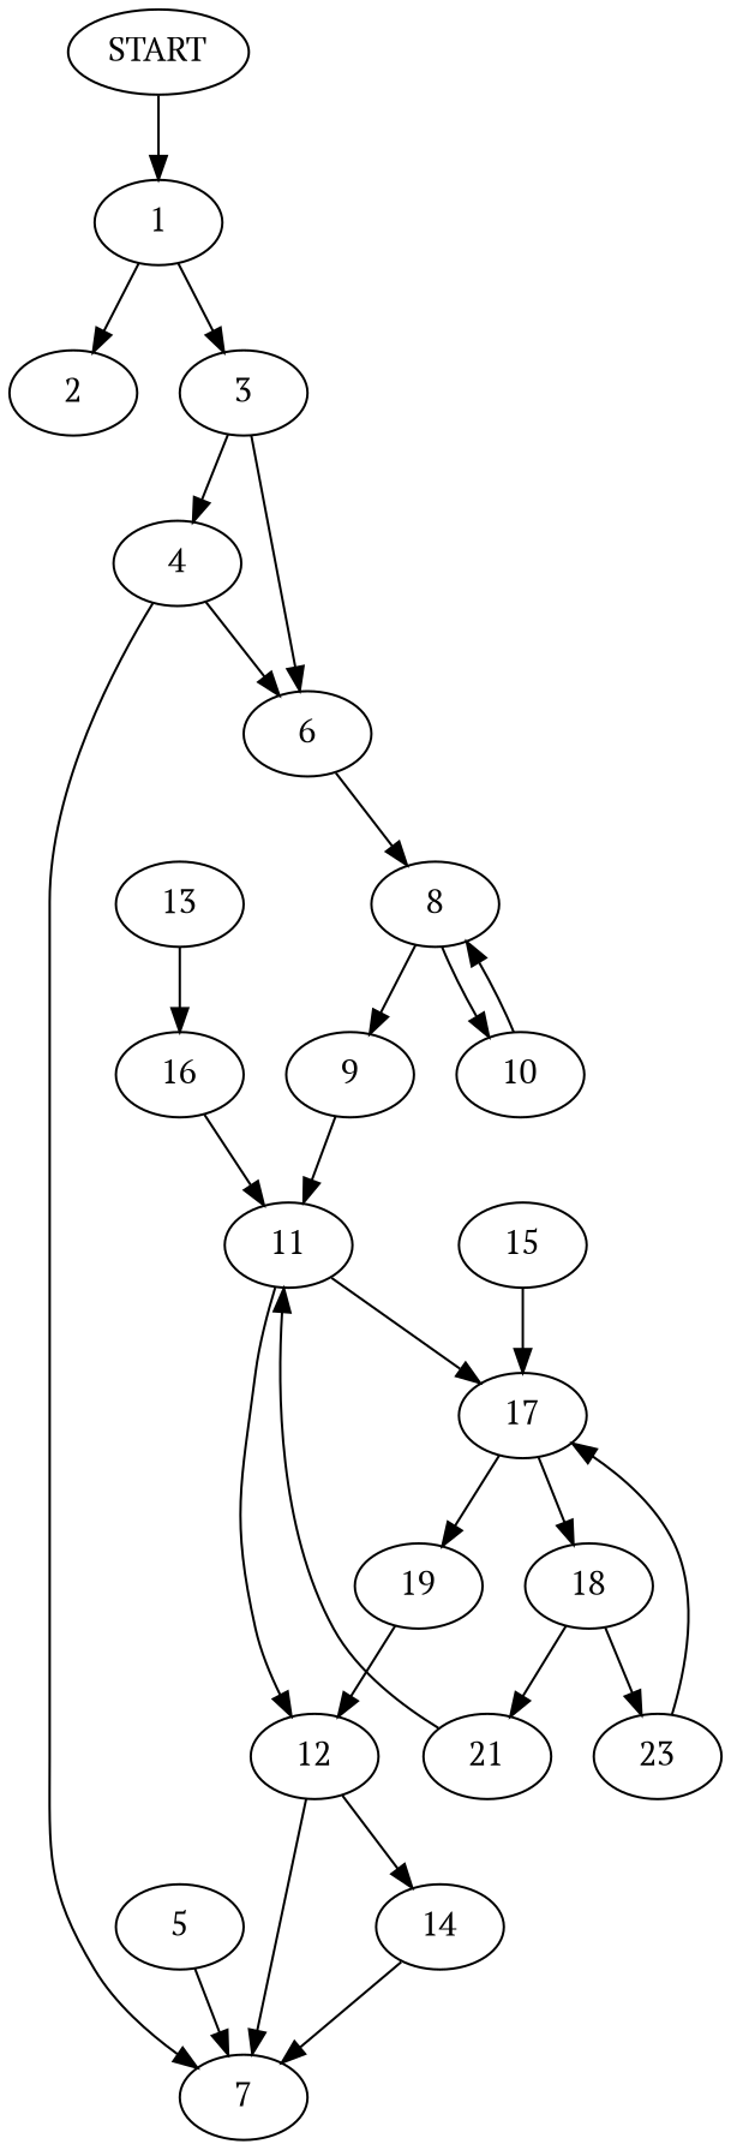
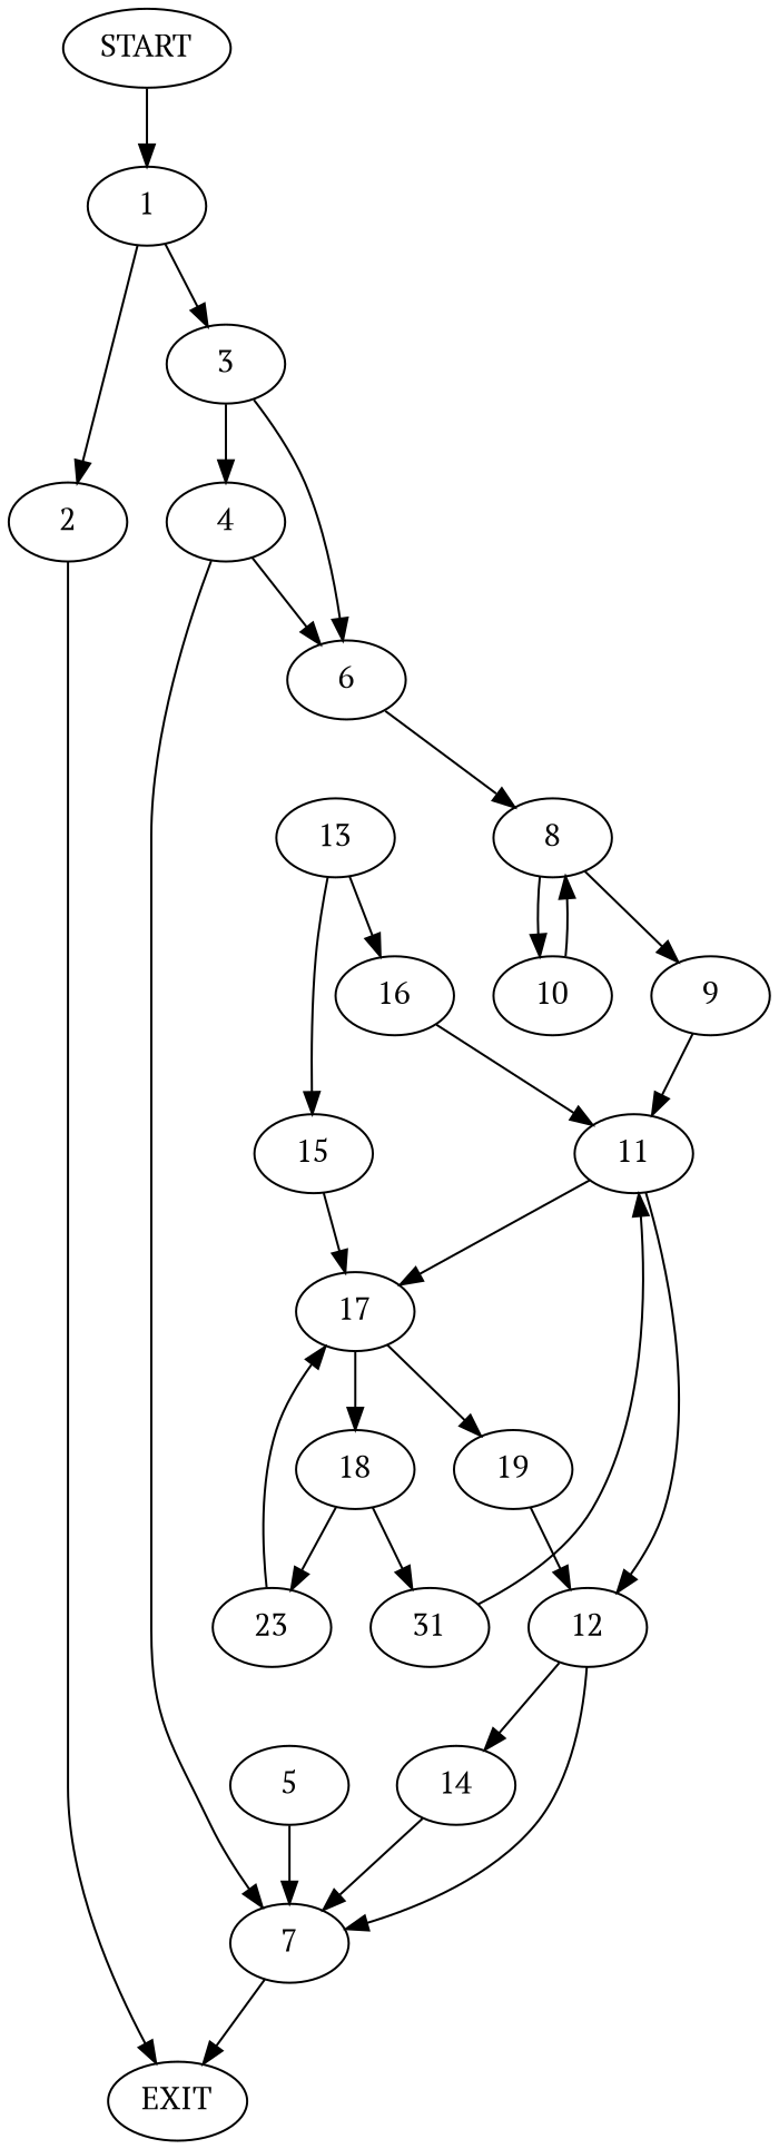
  digraph {
    fontname="PT Serif"
    node [fontname="PT Serif"]
    edge [fontname="PT Serif"]
    n1 [label=START]
    1
    2
    3
+   n5 [label=EXIT]
    4
    6
    7
    5
    8
    9
    10
    11
    12
    17
    14
    13
    15
    16
    18
    19
    n22 [label=23]
-   21
+   21 [label=31]
    n1 -> 1
    1 -> 2
    1 -> 3
+   2 -> n5
    3 -> 4
    3 -> 6
    4 -> 6
    4 -> 7
    6 -> 8
+   7 -> n5
    5 -> 7
    8 -> 9
    8 -> 10
    9 -> 11
    10 -> 8
    11 -> 12
    11 -> 17
    12 -> 7
    12 -> 14
    17 -> 18
    17 -> 19
    14 -> 7
+   13 -> 15
    13 -> 16
    15 -> 17
    16 -> 11
    18 -> n22
    18 -> 21
    19 -> 12
    n22 -> 17
    21 -> 11
  }
